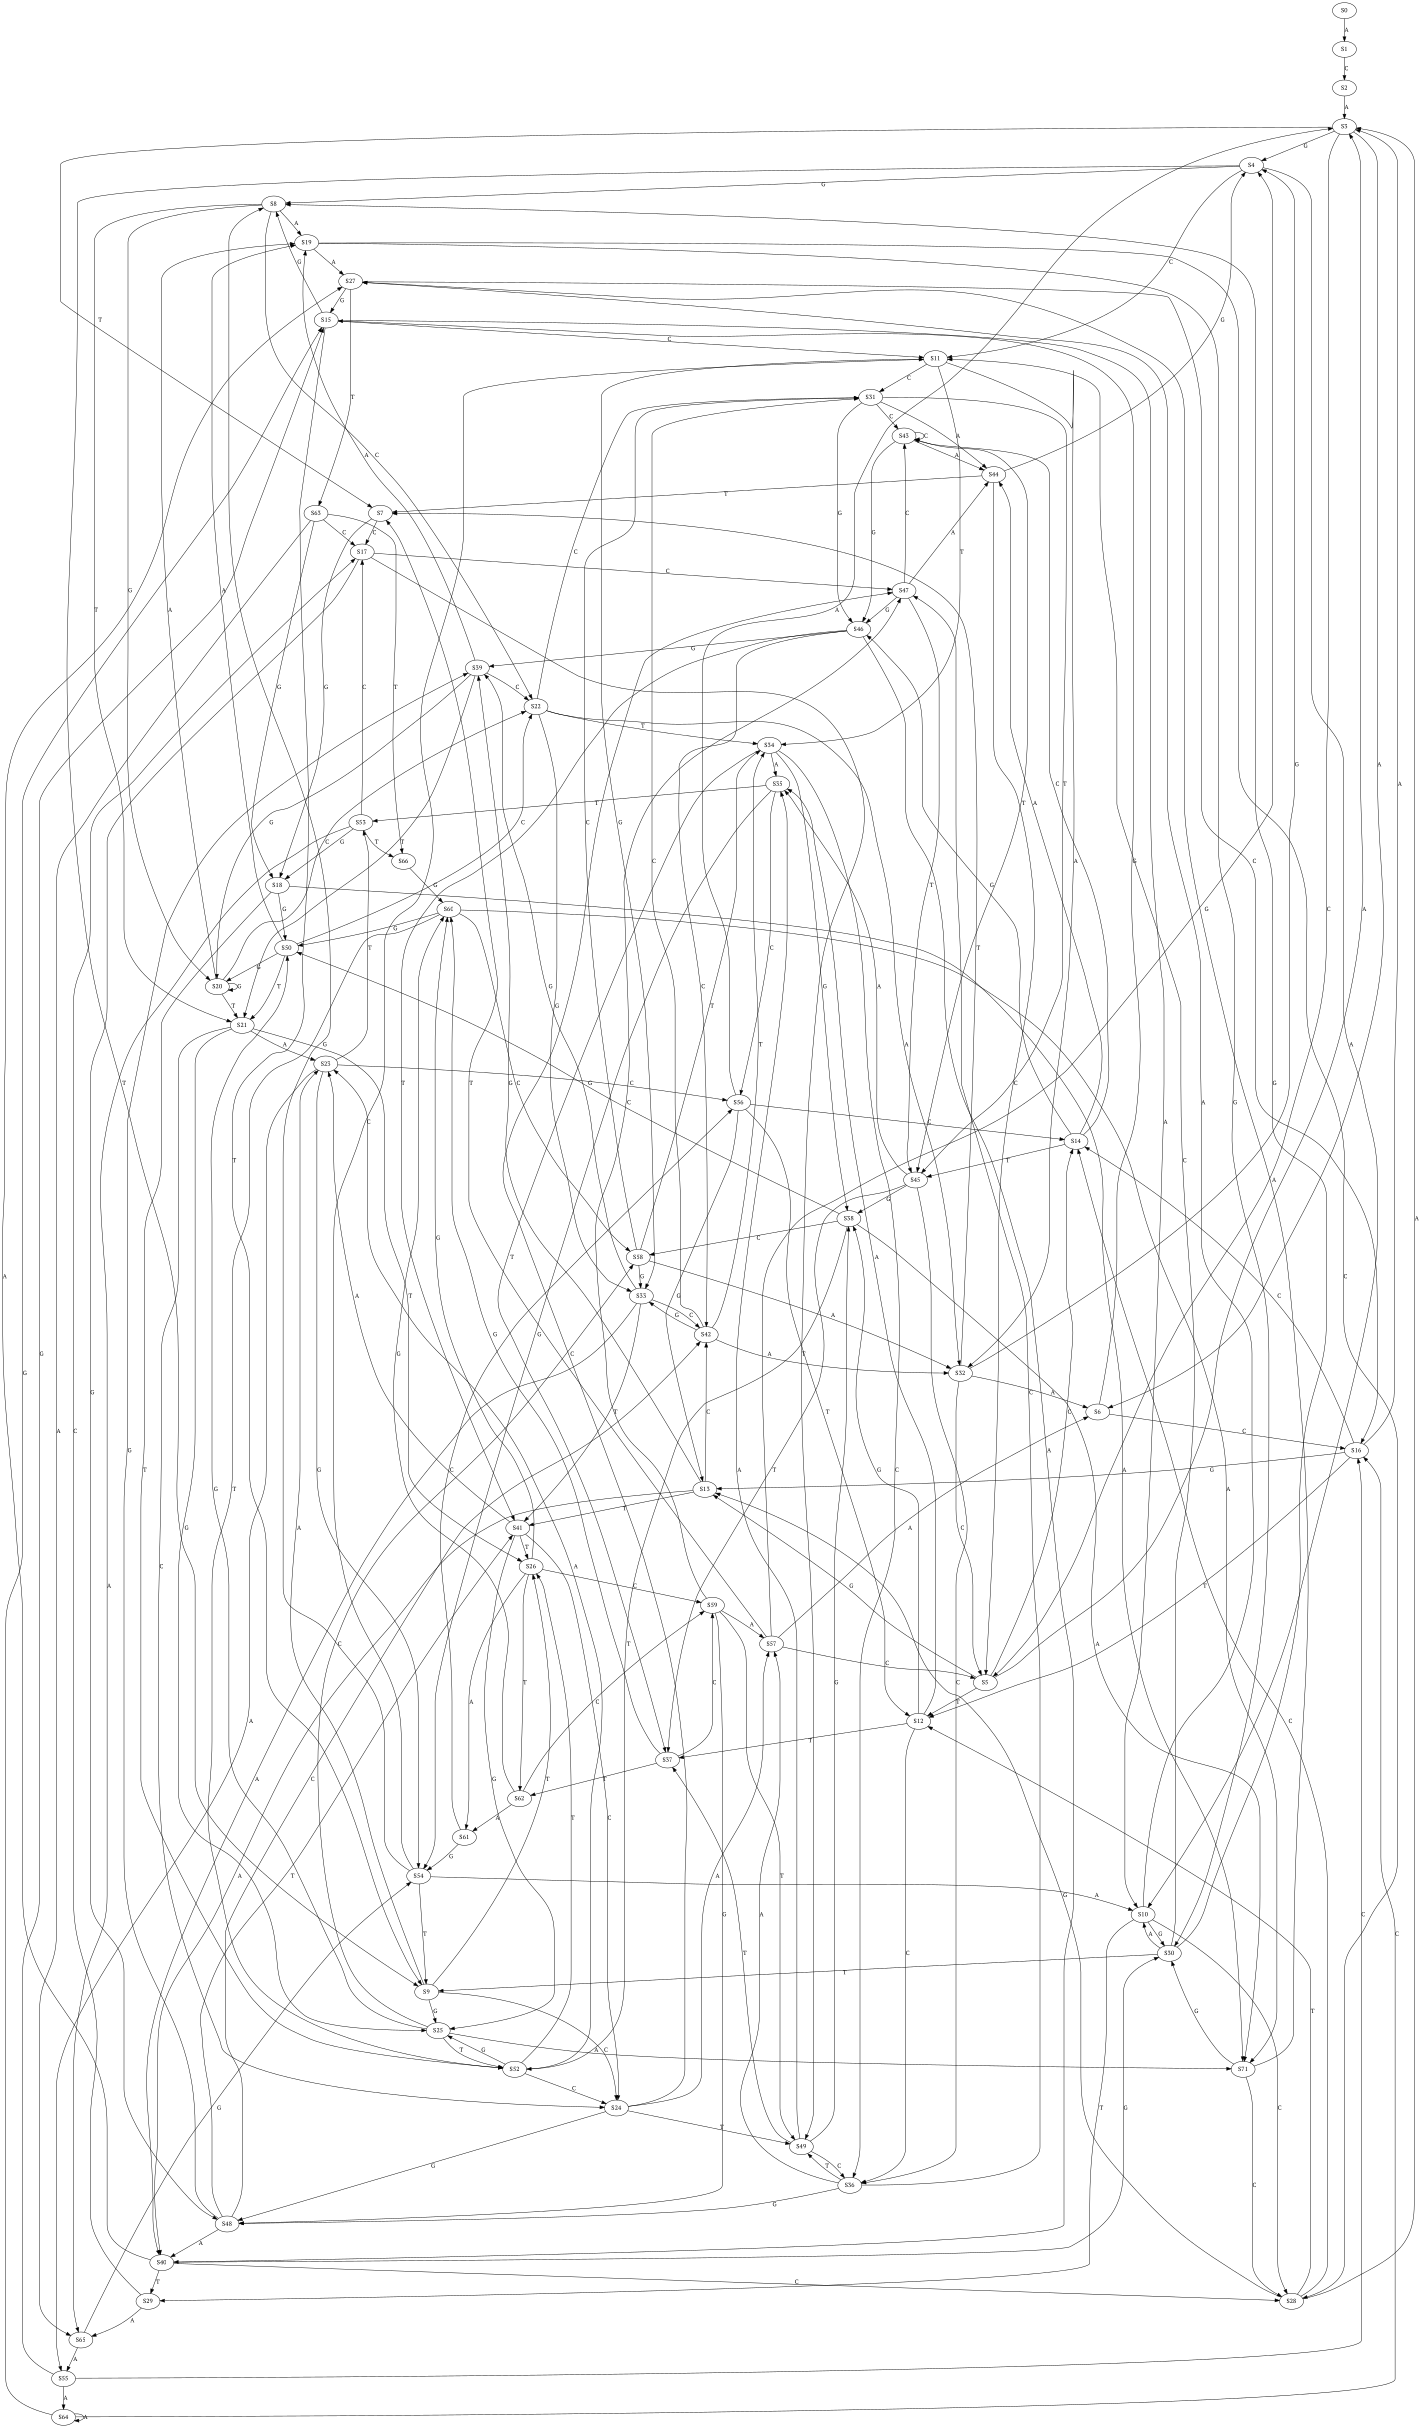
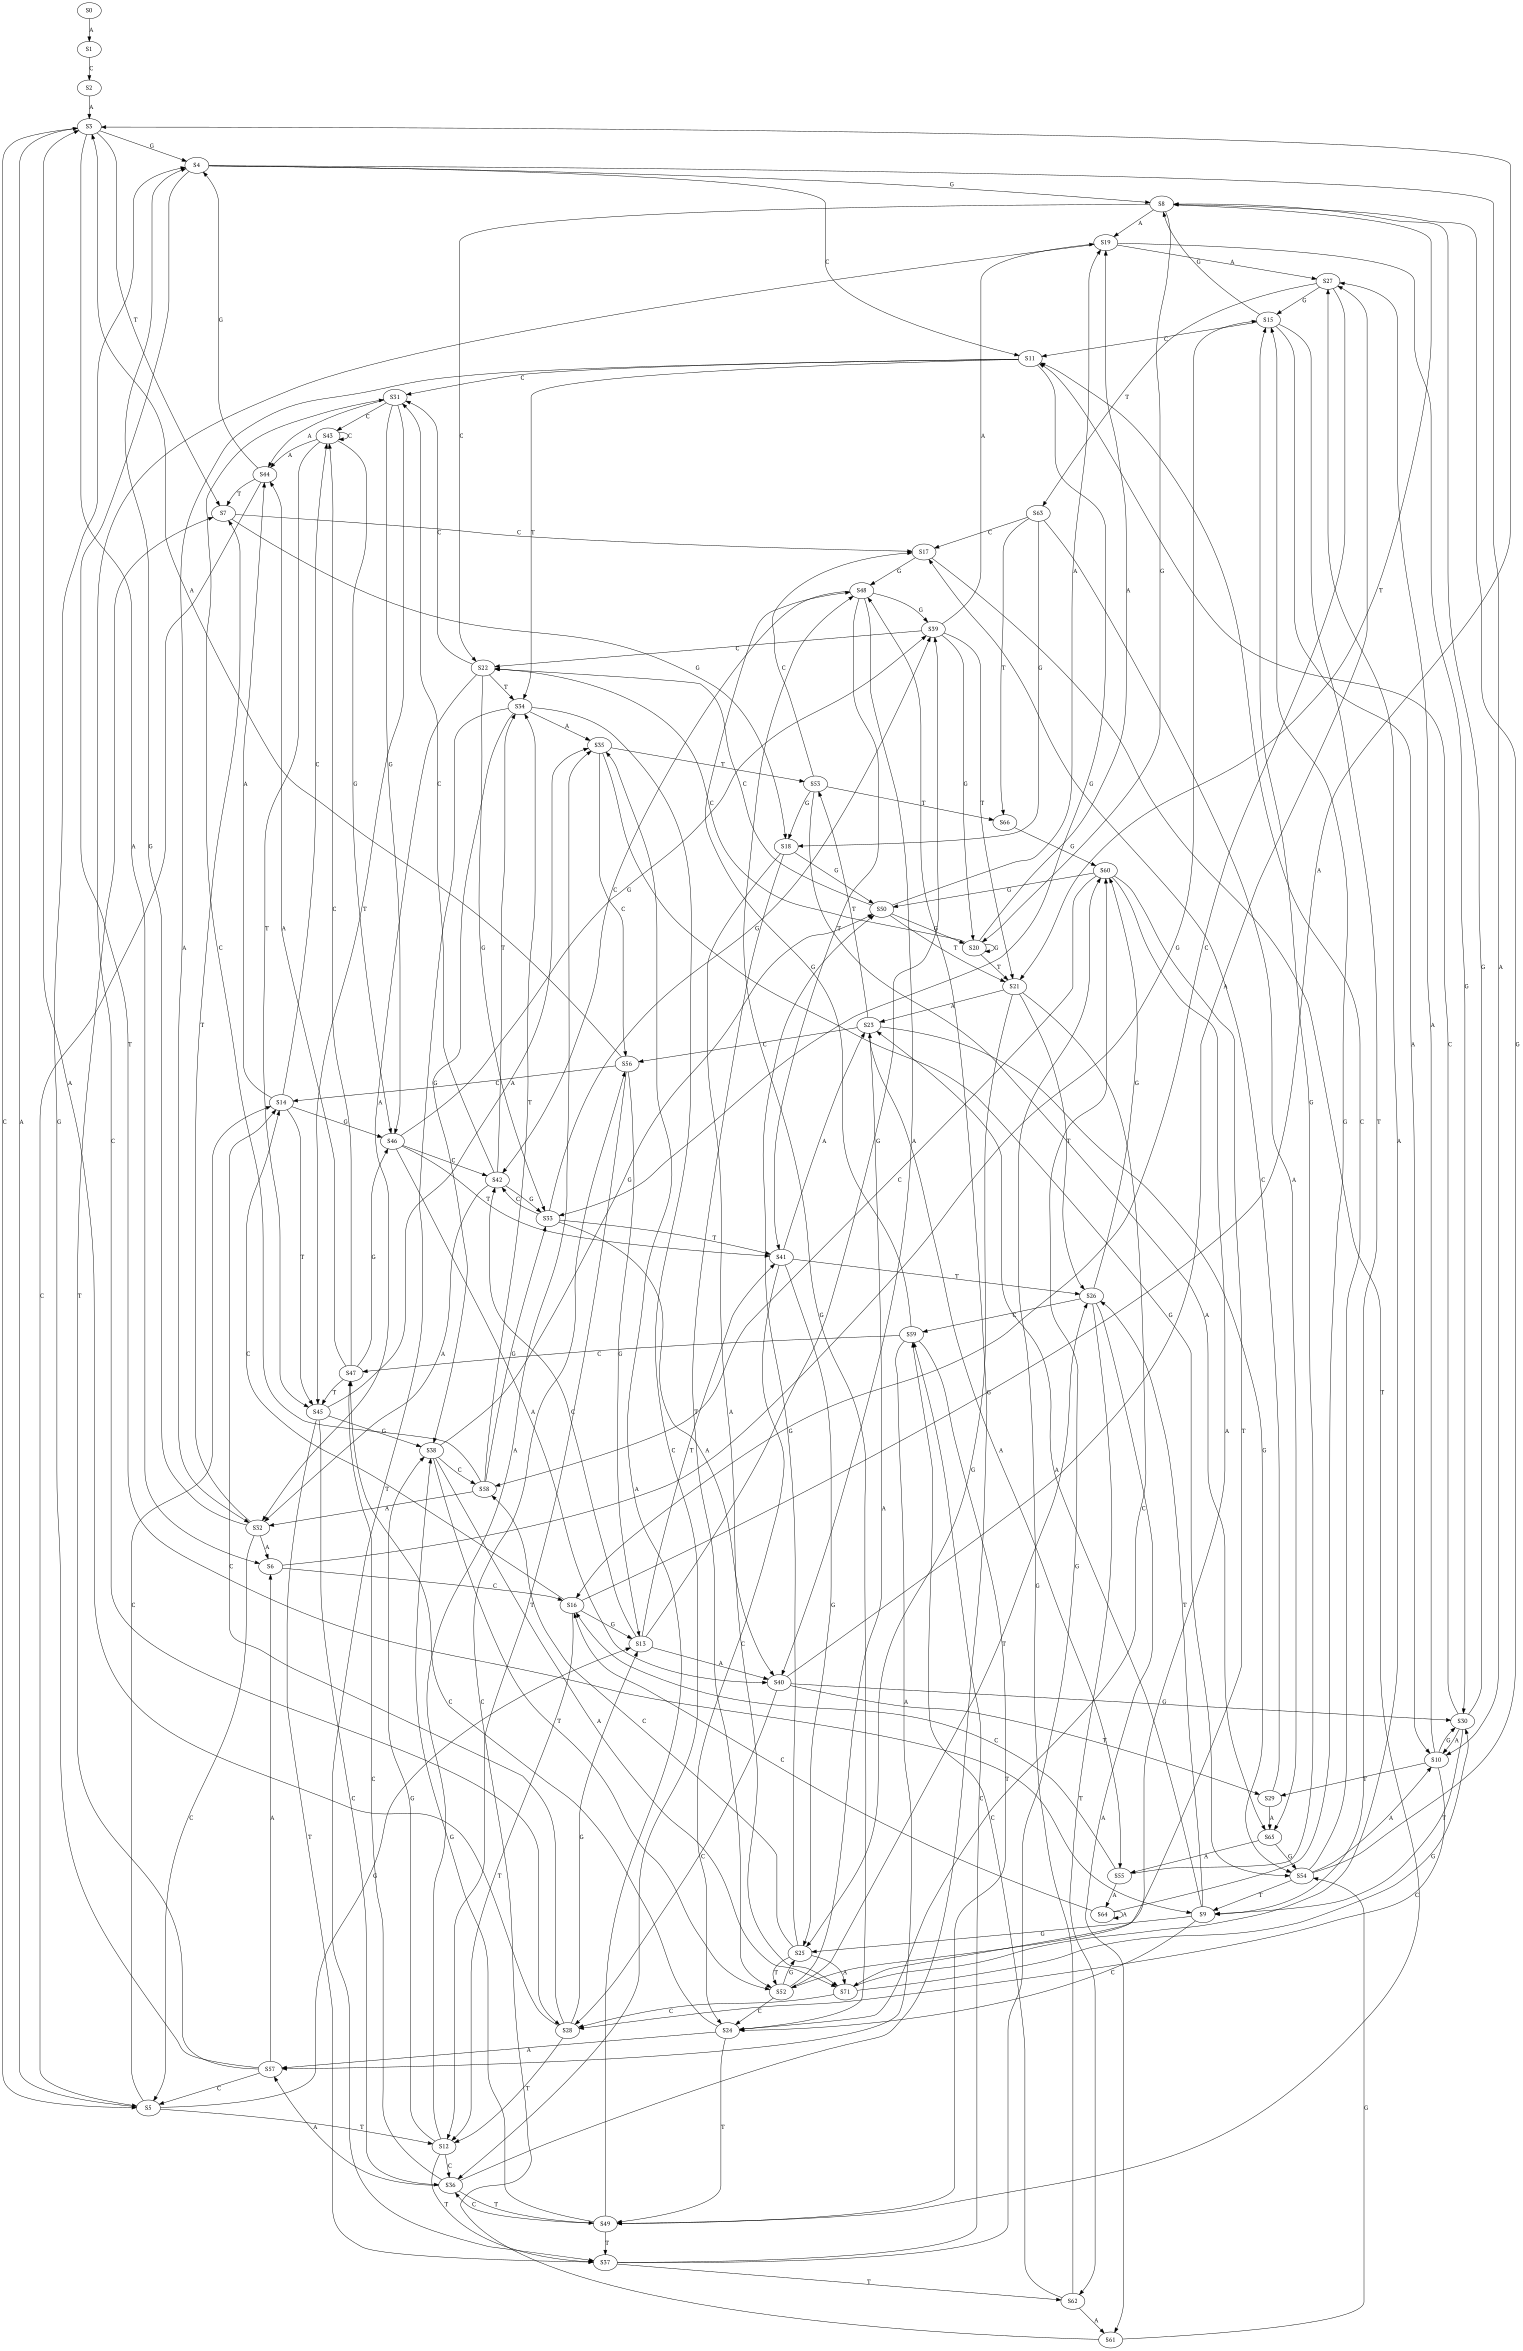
  strict digraph {
    fontname="PT Serif"
    node [fontname="PT Serif"]
    edge [fontname="PT Serif"]
    S0
    S1
    S2
    S3
    S4
    S5
    S6
    S7
    S8
    S9
    S10
    S11
    S12
    S13
    S14
    S15
    S16
    S17
    S18
    S19
    S20
    S21
    S22
    S23
    S24
    S25
    S26
    S27
    S28
    S29
    S30
    S31
    S32
    S33
    S34
    S35
    S36
    S37
    S38
    S39
    S40
    S41
    S42
    S43
    S44
    S45
    S46
    S47
    S48
    S49
    S50
    n52 [label=S71]
    S52
    S53
    S54
    S55
    S56
    S57
    S58
    S59
    S60
    S61
    S62
    S63
    S65
    S66
    S64
    S0 -> S1 [label=A]
    S1 -> S2 [label=C]
    S2 -> S3 [label=A]
    S3 -> S4 [label=G]
    S3 -> S5 [label=C]
    S3 -> S6 [label=A]
    S3 -> S7 [label=T]
    S4 -> S8 [label=G]
    S4 -> S9 [label=T]
    S4 -> S10 [label=A]
    S4 -> S11 [label=C]
    S5 -> S3 [label=A]
    S5 -> S12 [label=T]
    S5 -> S13 [label=G]
    S5 -> S14 [label=C]
    S6 -> S15 [label=G]
    S6 -> S16 [label=C]
    S7 -> S17 [label=C]
    S7 -> S18 [label=G]
    S8 -> S19 [label=A]
    S8 -> S20 [label=G]
    S8 -> S21 [label=T]
    S8 -> S22 [label=C]
    S9 -> S23 [label=A]
    S9 -> S24 [label=C]
    S9 -> S25 [label=G]
    S9 -> S26 [label=T]
    S10 -> S27 [label=A]
    S10 -> S28 [label=C]
    S10 -> S29 [label=T]
    S10 -> S30 [label=G]
    S11 -> S31 [label=C]
    S11 -> S32 [label=A]
    S11 -> S33 [label=G]
    S11 -> S34 [label=T]
    S12 -> S35 [label=A]
    S12 -> S36 [label=C]
    S12 -> S37 [label=T]
    S12 -> S38 [label=G]
    S13 -> S39 [label=G]
    S13 -> S40 [label=A]
    S13 -> S41 [label=T]
    S13 -> S42 [label=C]
    S14 -> S43 [label=C]
    S14 -> S44 [label=A]
    S14 -> S45 [label=T]
    S14 -> S46 [label=G]
    S15 -> S8 [label=G]
    S15 -> S9 [label=T]
    S15 -> S10 [label=A]
    S15 -> S11 [label=C]
    S16 -> S3 [label=A]
    S16 -> S12 [label=T]
    S16 -> S13 [label=G]
    S16 -> S14 [label=C]
-   S17 -> S47 [label=C]
    S17 -> S48 [label=G]
    S17 -> S49 [label=T]
    S18 -> S50 [label=G]
    S18 -> n52 [label=A]
    S18 -> S52 [label=T]
    S19 -> S27 [label=A]
    S19 -> S28 [label=C]
    S19 -> S30 [label=G]
    S20 -> S19 [label=A]
    S20 -> S20 [label=G]
    S20 -> S21 [label=T]
    S20 -> S22 [label=C]
    S21 -> S23 [label=A]
    S21 -> S24 [label=C]
    S21 -> S25 [label=G]
    S21 -> S26 [label=T]
    S22 -> S31 [label=C]
    S22 -> S32 [label=A]
    S22 -> S33 [label=G]
    S22 -> S34 [label=T]
    S23 -> S53 [label=T]
    S23 -> S54 [label=G]
    S23 -> S55 [label=A]
    S23 -> S56 [label=C]
    S24 -> S47 [label=C]
    S24 -> S48 [label=G]
    S24 -> S49 [label=T]
    S24 -> S57 [label=A]
    S25 -> S50 [label=G]
    S25 -> n52 [label=A]
    S25 -> S52 [label=T]
    S25 -> S58 [label=C]
    S26 -> S59 [label=C]
    S26 -> S60 [label=G]
    S26 -> S61 [label=A]
    S26 -> S62 [label=T]
    S27 -> S15 [label=G]
    S27 -> S16 [label=C]
    S27 -> S63 [label=T]
    S28 -> S3 [label=A]
    S28 -> S12 [label=T]
    S28 -> S13 [label=G]
    S28 -> S14 [label=C]
    S29 -> S17 [label=C]
    S29 -> S65 [label=A]
    S30 -> S8 [label=G]
    S30 -> S9 [label=T]
    S30 -> S10 [label=A]
    S30 -> S11 [label=C]
    S31 -> S43 [label=C]
    S31 -> S44 [label=A]
    S31 -> S45 [label=T]
    S31 -> S46 [label=G]
    S32 -> S4 [label=G]
    S32 -> S5 [label=C]
    S32 -> S6 [label=A]
    S32 -> S7 [label=T]
    S33 -> S39 [label=G]
    S33 -> S40 [label=A]
    S33 -> S41 [label=T]
    S33 -> S42 [label=C]
    S34 -> S35 [label=A]
    S34 -> S36 [label=C]
    S34 -> S37 [label=T]
    S34 -> S38 [label=G]
    S35 -> S53 [label=T]
    S35 -> S54 [label=G]
    S35 -> S56 [label=C]
    S36 -> S47 [label=C]
    S36 -> S48 [label=G]
    S36 -> S49 [label=T]
    S36 -> S57 [label=A]
    S37 -> S59 [label=C]
    S37 -> S60 [label=G]
    S37 -> S62 [label=T]
    S38 -> S50 [label=G]
    S38 -> n52 [label=A]
    S38 -> S52 [label=T]
    S38 -> S58 [label=C]
    S39 -> S19 [label=A]
    S39 -> S20 [label=G]
    S39 -> S21 [label=T]
    S39 -> S22 [label=C]
    S40 -> S27 [label=A]
    S40 -> S28 [label=C]
    S40 -> S29 [label=T]
    S40 -> S30 [label=G]
    S41 -> S23 [label=A]
    S41 -> S24 [label=C]
    S41 -> S25 [label=G]
    S41 -> S26 [label=T]
    S42 -> S31 [label=C]
    S42 -> S32 [label=A]
    S42 -> S33 [label=G]
    S42 -> S34 [label=T]
    S43 -> S43 [label=C]
    S43 -> S44 [label=A]
    S43 -> S45 [label=T]
    S43 -> S46 [label=G]
    S44 -> S4 [label=G]
    S44 -> S5 [label=C]
    S44 -> S7 [label=T]
    S45 -> S35 [label=A]
    S45 -> S36 [label=C]
    S45 -> S37 [label=T]
    S45 -> S38 [label=G]
    S46 -> S39 [label=G]
    S46 -> S40 [label=A]
    S46 -> S41 [label=T]
    S46 -> S42 [label=C]
    S47 -> S43 [label=C]
    S47 -> S44 [label=A]
    S47 -> S45 [label=T]
    S47 -> S46 [label=G]
    S48 -> S39 [label=G]
    S48 -> S40 [label=A]
    S48 -> S41 [label=T]
    S48 -> S42 [label=C]
    S49 -> S35 [label=A]
    S49 -> S36 [label=C]
    S49 -> S37 [label=T]
    S49 -> S38 [label=G]
    S50 -> S19 [label=A]
    S50 -> S20 [label=G]
    S50 -> S21 [label=T]
    S50 -> S22 [label=C]
    n52 -> S27 [label=A]
    n52 -> S28 [label=C]
    n52 -> S30 [label=G]
    S52 -> S23 [label=A]
    S52 -> S24 [label=C]
    S52 -> S25 [label=G]
    S52 -> S26 [label=T]
    S53 -> S17 [label=C]
    S53 -> S18 [label=G]
    S53 -> S65 [label=A]
    S53 -> S66 [label=T]
    S54 -> S8 [label=G]
    S54 -> S9 [label=T]
    S54 -> S10 [label=A]
    S54 -> S11 [label=C]
    S55 -> S15 [label=G]
    S55 -> S16 [label=C]
    S55 -> S64 [label=A]
    S56 -> S3 [label=A]
    S56 -> S12 [label=T]
    S56 -> S13 [label=G]
    S56 -> S14 [label=C]
    S57 -> S4 [label=G]
    S57 -> S5 [label=C]
    S57 -> S6 [label=A]
    S57 -> S7 [label=T]
    S58 -> S31 [label=C]
    S58 -> S32 [label=A]
    S58 -> S33 [label=G]
    S58 -> S34 [label=T]
    S59 -> S47 [label=C]
    S59 -> S48 [label=G]
    S59 -> S49 [label=T]
    S59 -> S57 [label=A]
    S60 -> S50 [label=G]
    S60 -> n52 [label=A]
    S60 -> S52 [label=T]
    S60 -> S58 [label=C]
    S61 -> S54 [label=G]
    S61 -> S56 [label=C]
    S62 -> S59 [label=C]
    S62 -> S60 [label=G]
    S62 -> S61 [label=A]
    S63 -> S17 [label=C]
    S63 -> S18 [label=G]
    S63 -> S65 [label=A]
    S63 -> S66 [label=T]
    S65 -> S54 [label=G]
    S65 -> S55 [label=A]
    S66 -> S60 [label=G]
    S64 -> S15 [label=G]
    S64 -> S16 [label=C]
    S64 -> S64 [label=A]
  }
